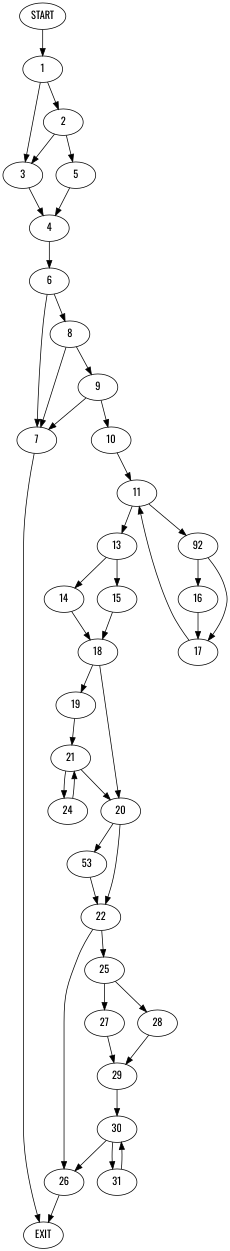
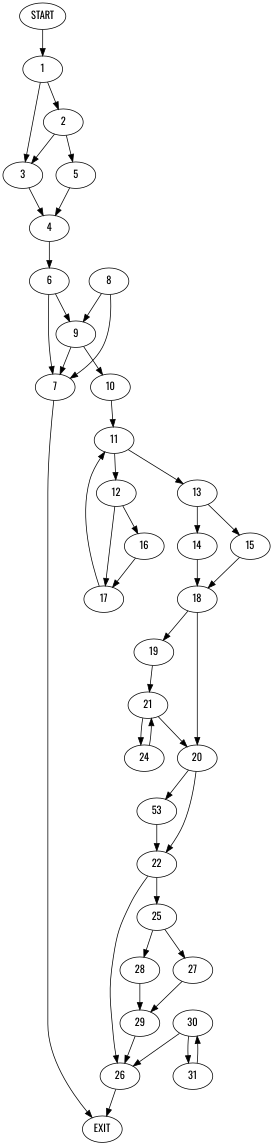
  digraph {
    fontname=Oswald
    node [fontname=Oswald]
    edge [fontname=Oswald]
    n1 [label=START]
    1
    2
    3
    n5 [label=EXIT]
    5
    4
    6
    7
    8
    9
    10
    11
-   12 [label=92]
+   12
    13
    16
    17
    14
    15
    18
    19
    20
    21
    22
    n25 [label=53]
    24
    25
    26
    27
    28
    29
    30
    31
    n1 -> 1
    1 -> 2
    1 -> 3
    2 -> 3
    2 -> 5
    3 -> 4
    5 -> 4
    4 -> 6
    6 -> 7
-   6 -> 8
+   6 -> 9
    7 -> n5
    8 -> 7
    8 -> 9
    9 -> 7
    9 -> 10
    10 -> 11
    11 -> 12
    11 -> 13
    12 -> 16
    12 -> 17
    13 -> 14
    13 -> 15
    16 -> 17
    17 -> 11
    14 -> 18
    15 -> 18
    18 -> 19
    18 -> 20
    19 -> 21
    20 -> 22
    20 -> n25
    21 -> 20
    21 -> 24
    22 -> 25
    22 -> 26
    n25 -> 22
    24 -> 21
    25 -> 27
    25 -> 28
    26 -> n5
    27 -> 29
    28 -> 29
-   29 -> 30
+   29 -> 26
    30 -> 26
    30 -> 31
    31 -> 30
  }
